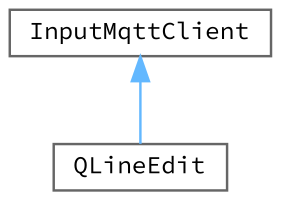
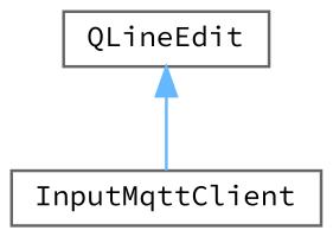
  digraph {
    rankdir=TB
    fontname="Source Code Pro"
    node [color=grey40 fillcolor=white fontname="Source Code Pro" fontsize=10 shape=box style=filled]
    n1 [height=0.2 label=QLineEdit width=0.4]
    n2 [height=0.2 label=InputMqttClient width=0.4]
-   n2 -> n1 [color=steelblue1 dir=back fontname="Source Code Pro" fontsize=10 labelfontname=Helvetica labelfontsize=10 style=solid]
+   n1 -> n2 [color=steelblue1 dir=back fontname="Source Code Pro" fontsize=10 labelfontname=Helvetica labelfontsize=10 style=solid]
  }
